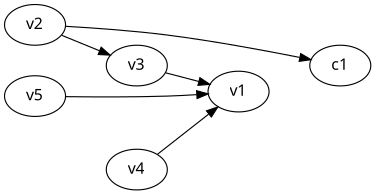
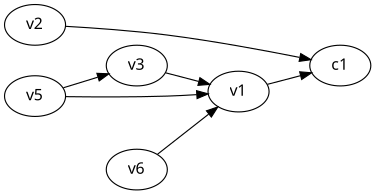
  strict digraph {
    fontname="Noto Sans"
    rankdir=LR
    node [fontname="Noto Sans"]
    edge [fontname="Noto Sans" weight=1]
    v1
    c1
    v2
    v3
-   v4
+   v4 [label=v6]
    v5
+   v1 -> c1
    v2 -> c1
-   v2 -> v3
+   v5 -> v3
    v3 -> v1
    v4 -> v1
    v5 -> v1
  }
